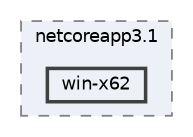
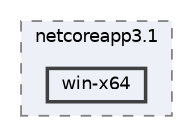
  digraph {
    compound=true
-   n1 [color=grey25 fillcolor="#edf0f7" fontname=Helvetica fontsize=10 height=0.2 label="win-x62" shape=box style="filled,bold" width=0.4]
+   n1 [color=grey25 fillcolor="#edf0f7" fontname=Helvetica fontsize=10 height=0.2 label="win-x64" shape=box style="filled,bold" width=0.4]
    subgraph cluster_1 {
      bgcolor="#edf0f7"
      fontname=Helvetica
      fontsize=10
      label="netcoreapp3.1"
      pencolor=grey50
      style="filled,dashed"
      n1
    }
  }
